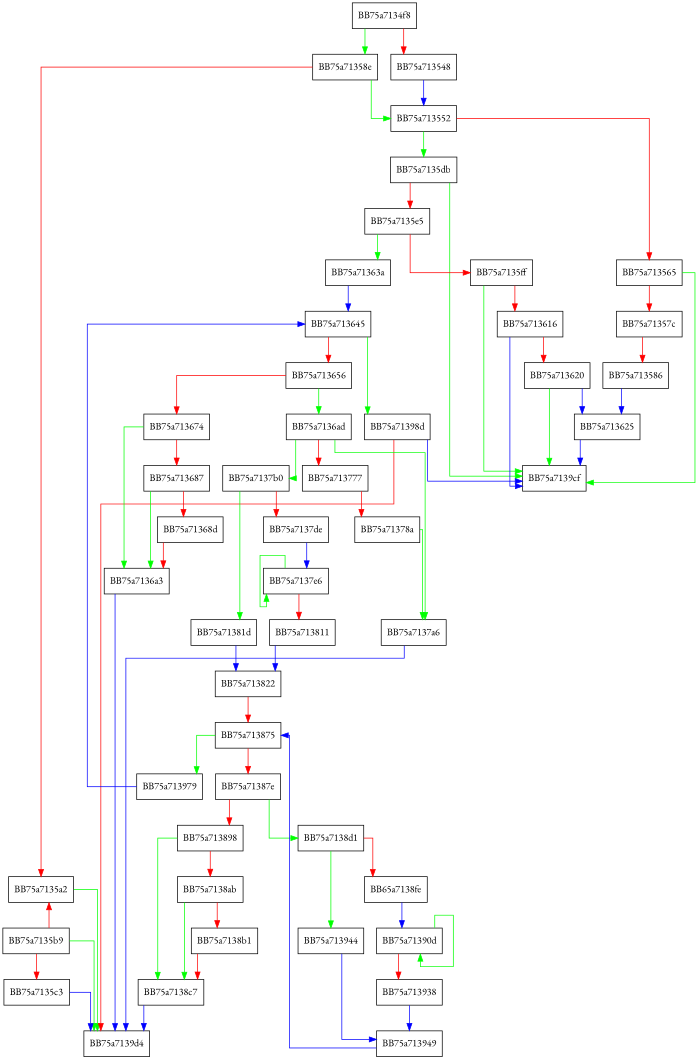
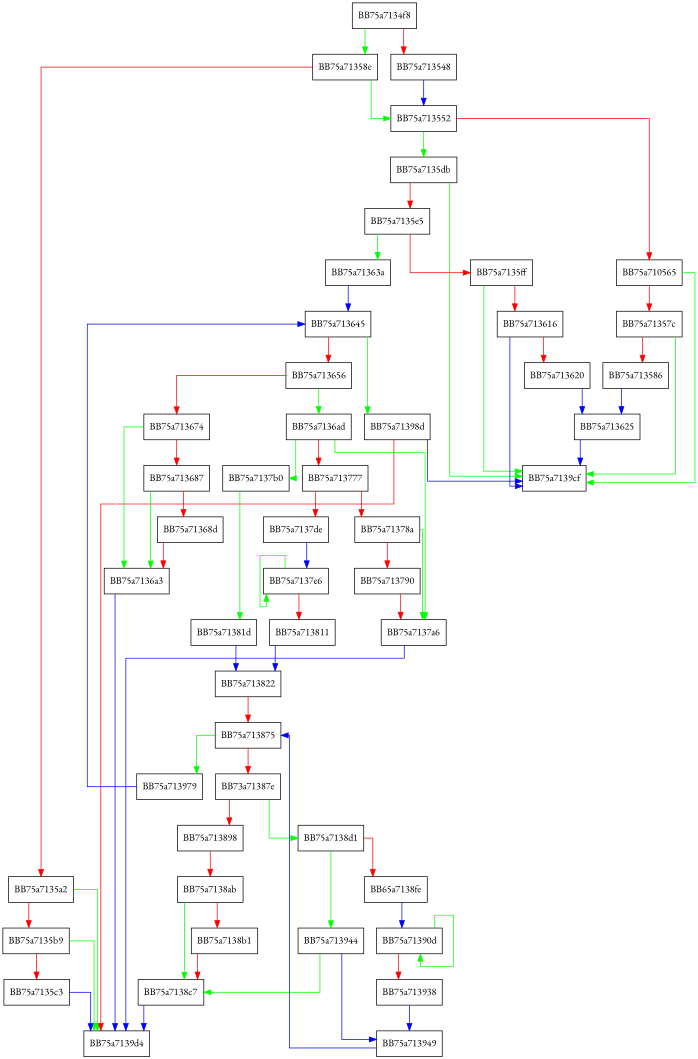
  digraph {
    fontname="EB Garamond"
    splines=ortho
    node [fontname="EB Garamond" shape=box]
    edge [color=red fontname="EB Garamond"]
    BB75a7134f8
    BB75a71358e
    BB75a713548
    BB75a713552
    BB75a7135a2
    BB75a7135db
-   BB75a713565
+   BB75a713565 [label=BB75a710565]
    BB75a7139d4
    BB75a7135b9
    BB75a7139cf
    BB75a7135e5
    BB75a71357c
    BB75a71363a
    BB75a7135ff
    BB75a713586
    BB75a713625
    BB75a7135c3
    BB75a713645
    BB75a713616
    BB75a71398d
    BB75a713656
    BB75a713620
    BB75a7136ad
    BB75a713674
    BB75a7137b0
    BB75a713777
    BB75a7137a6
    BB75a7136a3
    BB75a713687
    BB75a71381d
    BB75a7137de
    BB75a71378a
    BB75a71368d
    BB75a713822
    BB75a7137e6
+   BB75a713790
    BB75a713875
    BB75a713811
    BB75a713979
-   BB75a71387e
+   BB75a71387e [label=BB73a71387e]
    BB75a7138d1
    BB75a713898
    BB75a713944
    n44 [label=BB65a7138fe]
    BB75a7138c7
    BB75a7138ab
    BB75a713949
    BB75a71390d
    BB75a7138b1
    BB75a713938
    BB75a7134f8 -> BB75a71358e [color=green]
    BB75a7134f8 -> BB75a713548
    BB75a71358e -> BB75a713552 [color=green]
    BB75a71358e -> BB75a7135a2
    BB75a713548 -> BB75a713552 [color=blue]
    BB75a713552 -> BB75a7135db [color=green]
    BB75a713552 -> BB75a713565
    BB75a7135a2 -> BB75a7139d4 [color=green]
-   BB75a7135b9 -> BB75a7135a2
+   BB75a7135a2 -> BB75a7135b9
    BB75a7135db -> BB75a7139cf [color=green]
    BB75a7135db -> BB75a7135e5
    BB75a713565 -> BB75a7139cf [color=green]
    BB75a713565 -> BB75a71357c
    BB75a7135b9 -> BB75a7139d4 [color=green]
    BB75a7135b9 -> BB75a7135c3
    BB75a7135e5 -> BB75a71363a [color=green]
    BB75a7135e5 -> BB75a7135ff
-   BB75a713620 -> BB75a7139cf [color=green]
+   BB75a71357c -> BB75a7139cf [color=green]
    BB75a71357c -> BB75a713586
    BB75a71363a -> BB75a713645 [color=blue]
    BB75a7135ff -> BB75a7139cf [color=green]
    BB75a7135ff -> BB75a713616
    BB75a713586 -> BB75a713625 [color=blue]
    BB75a713625 -> BB75a7139cf [color=blue]
    BB75a7135c3 -> BB75a7139d4 [color=blue]
    BB75a713645 -> BB75a71398d [color=green]
    BB75a713645 -> BB75a713656
    BB75a713616 -> BB75a7139cf [color=blue]
    BB75a713616 -> BB75a713620
    BB75a71398d -> BB75a7139d4
    BB75a71398d -> BB75a7139cf [color=blue]
    BB75a713656 -> BB75a7136ad [color=green]
    BB75a713656 -> BB75a713674
    BB75a713620 -> BB75a713625 [color=blue]
    BB75a7136ad -> BB75a7137b0 [color=green]
    BB75a7136ad -> BB75a713777
    BB75a7136ad -> BB75a7137a6 [color=green]
    BB75a713674 -> BB75a7136a3 [color=green]
    BB75a713674 -> BB75a713687
    BB75a7137b0 -> BB75a71381d [color=green]
-   BB75a7137b0 -> BB75a7137de
+   BB75a713777 -> BB75a7137de
    BB75a713777 -> BB75a71378a
    BB75a7137a6 -> BB75a7139d4 [color=blue]
    BB75a7136a3 -> BB75a7139d4 [color=blue]
    BB75a713687 -> BB75a7136a3 [color=green]
    BB75a713687 -> BB75a71368d
    BB75a71381d -> BB75a713822 [color=blue]
    BB75a7137de -> BB75a7137e6 [color=blue]
    BB75a71378a -> BB75a7137a6 [color=green]
+   BB75a71378a -> BB75a713790
    BB75a71368d -> BB75a7136a3
    BB75a713822 -> BB75a713875
    BB75a7137e6 -> BB75a7137e6 [color=green]
    BB75a7137e6 -> BB75a713811
+   BB75a713790 -> BB75a7137a6
    BB75a713875 -> BB75a713979 [color=green]
    BB75a713875 -> BB75a71387e
    BB75a713811 -> BB75a713822 [color=blue]
    BB75a713979 -> BB75a713645 [color=blue]
    BB75a71387e -> BB75a7138d1 [color=green]
    BB75a71387e -> BB75a713898
    BB75a7138d1 -> BB75a713944 [color=green]
    BB75a7138d1 -> n44
-   BB75a713898 -> BB75a7138c7 [color=green]
+   BB75a713944 -> BB75a7138c7 [color=green]
    BB75a713898 -> BB75a7138ab
    BB75a713944 -> BB75a713949 [color=blue]
    n44 -> BB75a71390d [color=blue]
    BB75a7138c7 -> BB75a7139d4 [color=blue]
    BB75a7138ab -> BB75a7138c7 [color=green]
    BB75a7138ab -> BB75a7138b1
    BB75a713949 -> BB75a713875 [color=blue]
    BB75a71390d -> BB75a71390d [color=green]
    BB75a71390d -> BB75a713938
    BB75a7138b1 -> BB75a7138c7
    BB75a713938 -> BB75a713949 [color=blue]
  }
